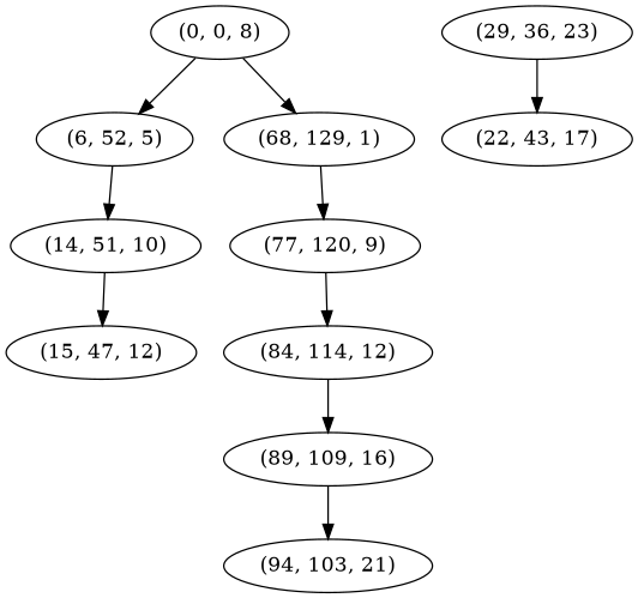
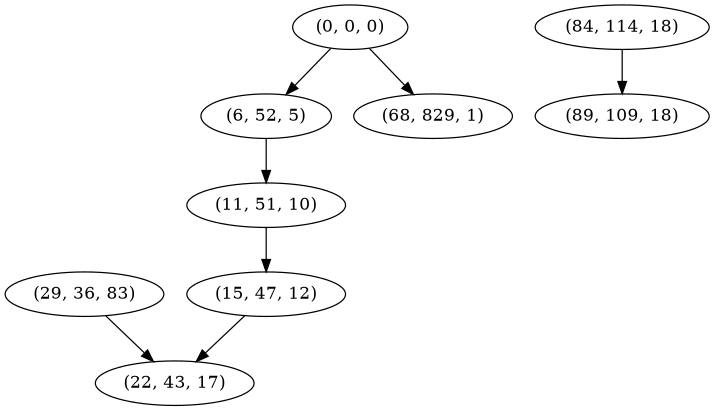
  digraph {
    n1 [label="(6, 52, 5)"]
-   "(0, 0, 0)" [label="(0, 0, 8)"]
-   "(68, 129, 1)"
-   "(11, 51, 10)" [label="(14, 51, 10)"]
-   "(77, 120, 9)"
+   "(0, 0, 0)"
+   "(68, 129, 1)" [label="(68, 829, 1)"]
+   "(11, 51, 10)"
    n6 [label="(15, 47, 12)"]
    "(22, 43, 17)"
-   "(29, 36, 23)"
-   "(84, 114, 12)"
-   "(89, 109, 16)"
-   "(94, 103, 21)"
+   "(29, 36, 23)" [label="(29, 36, 83)"]
+   "(84, 114, 12)" [label="(84, 114, 18)"]
+   "(89, 109, 16)" [label="(89, 109, 18)"]
    n1 -> "(11, 51, 10)"
    "(0, 0, 0)" -> n1
    "(0, 0, 0)" -> "(68, 129, 1)"
-   "(68, 129, 1)" -> "(77, 120, 9)"
    "(11, 51, 10)" -> n6
-   "(77, 120, 9)" -> "(84, 114, 12)"
+   n6 -> "(22, 43, 17)"
    "(29, 36, 23)" -> "(22, 43, 17)"
    "(84, 114, 12)" -> "(89, 109, 16)"
-   "(89, 109, 16)" -> "(94, 103, 21)"
  }
